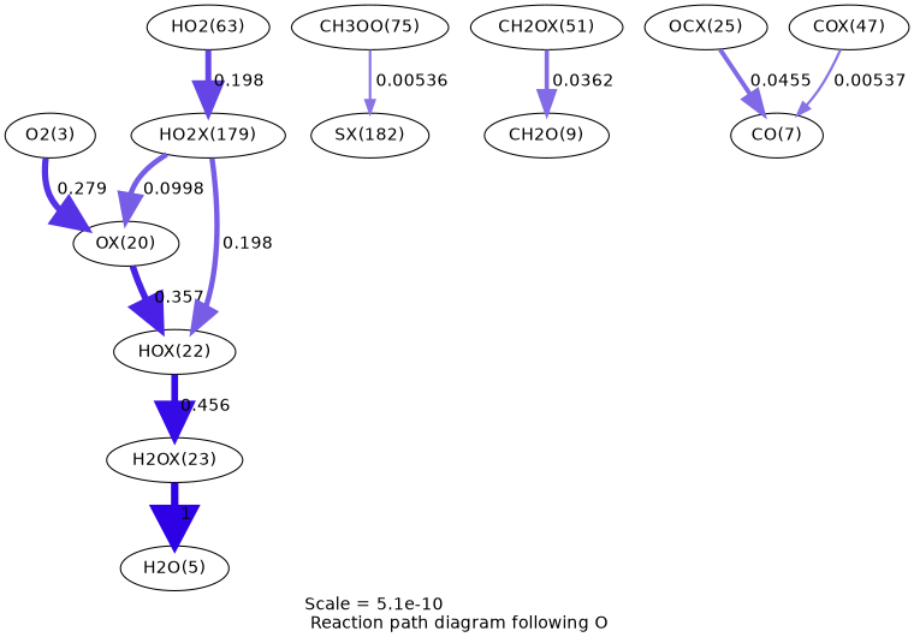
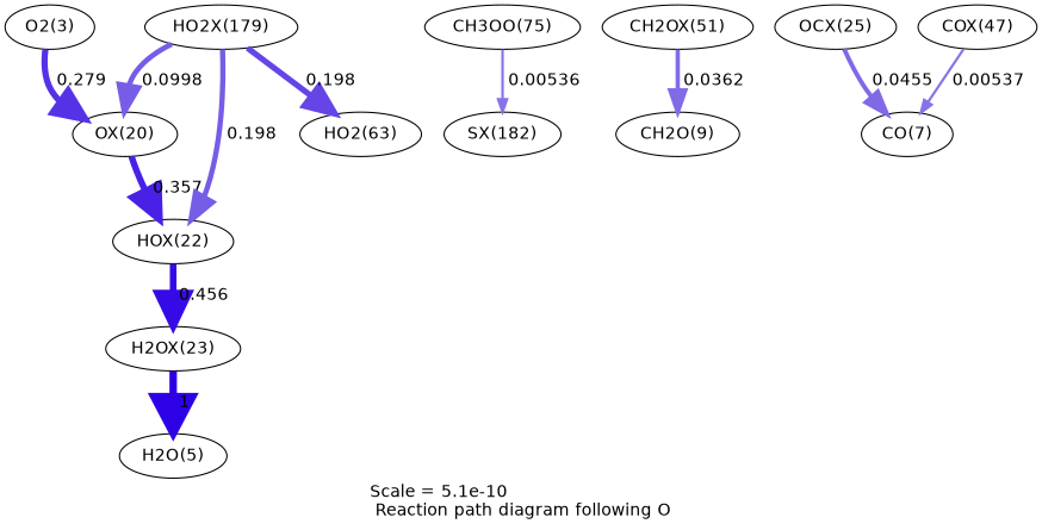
  digraph {
    fontname=Helvetica
    label="Scale = 5.1e-10\l Reaction path diagram following O"
    node [fontname=Helvetica]
    edge [arrowsize=2.13 color="0.7, 0.6, 0.9" fontname=Helvetica penwidth=4.26]
    n1 [label="O2(3)"]
    n2 [label="OX(20)"]
    n3 [label="HOX(22)"]
    n4 [label="H2OX(23)"]
    n5 [label="H2O(5)"]
    n6 [label="HO2X(179)"]
    n7 [label="CH3OO(75)"]
    n8 [label="SX(182)"]
    n9 [label="CH2OX(51)"]
    n10 [label="CH2O(9)"]
    n11 [label="HO2(63)"]
    n12 [label="OCX(25)"]
    n13 [label="CO(7)"]
    n14 [label="COX(47)"]
    n1 -> n2 [arrowsize=2.52 color="0.7, 0.779, 0.9" label=" 0.279" penwidth=5.04]
    n2 -> n3 [arrowsize=2.61 color="0.7, 0.857, 0.9" label=" 0.357" penwidth=5.22]
    n3 -> n4 [arrowsize=2.7 color="0.7, 0.956, 0.9" label=" 0.456" penwidth=5.41]
    n4 -> n5 [arrowsize=3 color="0.7, 1.5, 0.9" label=" 1" penwidth=6]
    n6 -> n2 [label=" 0.0998"]
    n6 -> n3 [label=" 0.198"]
    n7 -> n8 [arrowsize=1.03 color="0.7, 0.505, 0.9" label=" 0.00536" penwidth=2.05]
    n9 -> n10 [arrowsize=1.75 color="0.7, 0.536, 0.9" label=" 0.0362" penwidth=3.49]
-   n11 -> n6 [arrowsize=2.39 color="0.7, 0.698, 0.9" label=" 0.198" penwidth=4.78]
+   n6 -> n11 [arrowsize=2.39 color="0.7, 0.698, 0.9" label=" 0.198" penwidth=4.78]
    n12 -> n13 [arrowsize=1.83 color="0.7, 0.545, 0.9" label=" 0.0455" penwidth=3.66]
    n14 -> n13 [arrowsize=1.03 color="0.7, 0.505, 0.9" label=" 0.00537" penwidth=2.05]
  }
